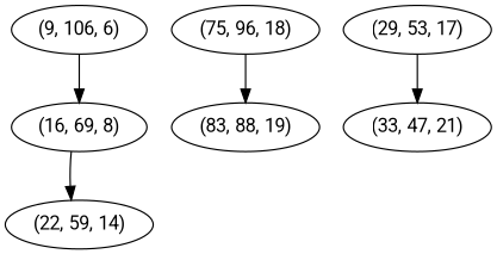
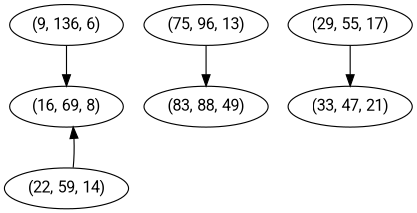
  digraph {
    fontname=Roboto
    node [fontname=Roboto]
    edge [fontname=Roboto]
    n1 [label="(16, 69, 8)"]
-   "(9, 106, 6)"
+   "(9, 106, 6)" [label="(9, 136, 6)"]
    "(22, 59, 14)"
-   "(75, 96, 13)" [label="(75, 96, 18)"]
-   "(83, 88, 19)"
-   "(29, 53, 17)"
+   "(75, 96, 13)"
+   "(83, 88, 19)" [label="(83, 88, 49)"]
+   "(29, 53, 17)" [label="(29, 55, 17)"]
    "(33, 47, 21)"
-   n1 -> "(22, 59, 14)"
+   "(22, 59, 14)" -> n1
    "(9, 106, 6)" -> n1
    "(75, 96, 13)" -> "(83, 88, 19)"
    "(29, 53, 17)" -> "(33, 47, 21)"
  }
